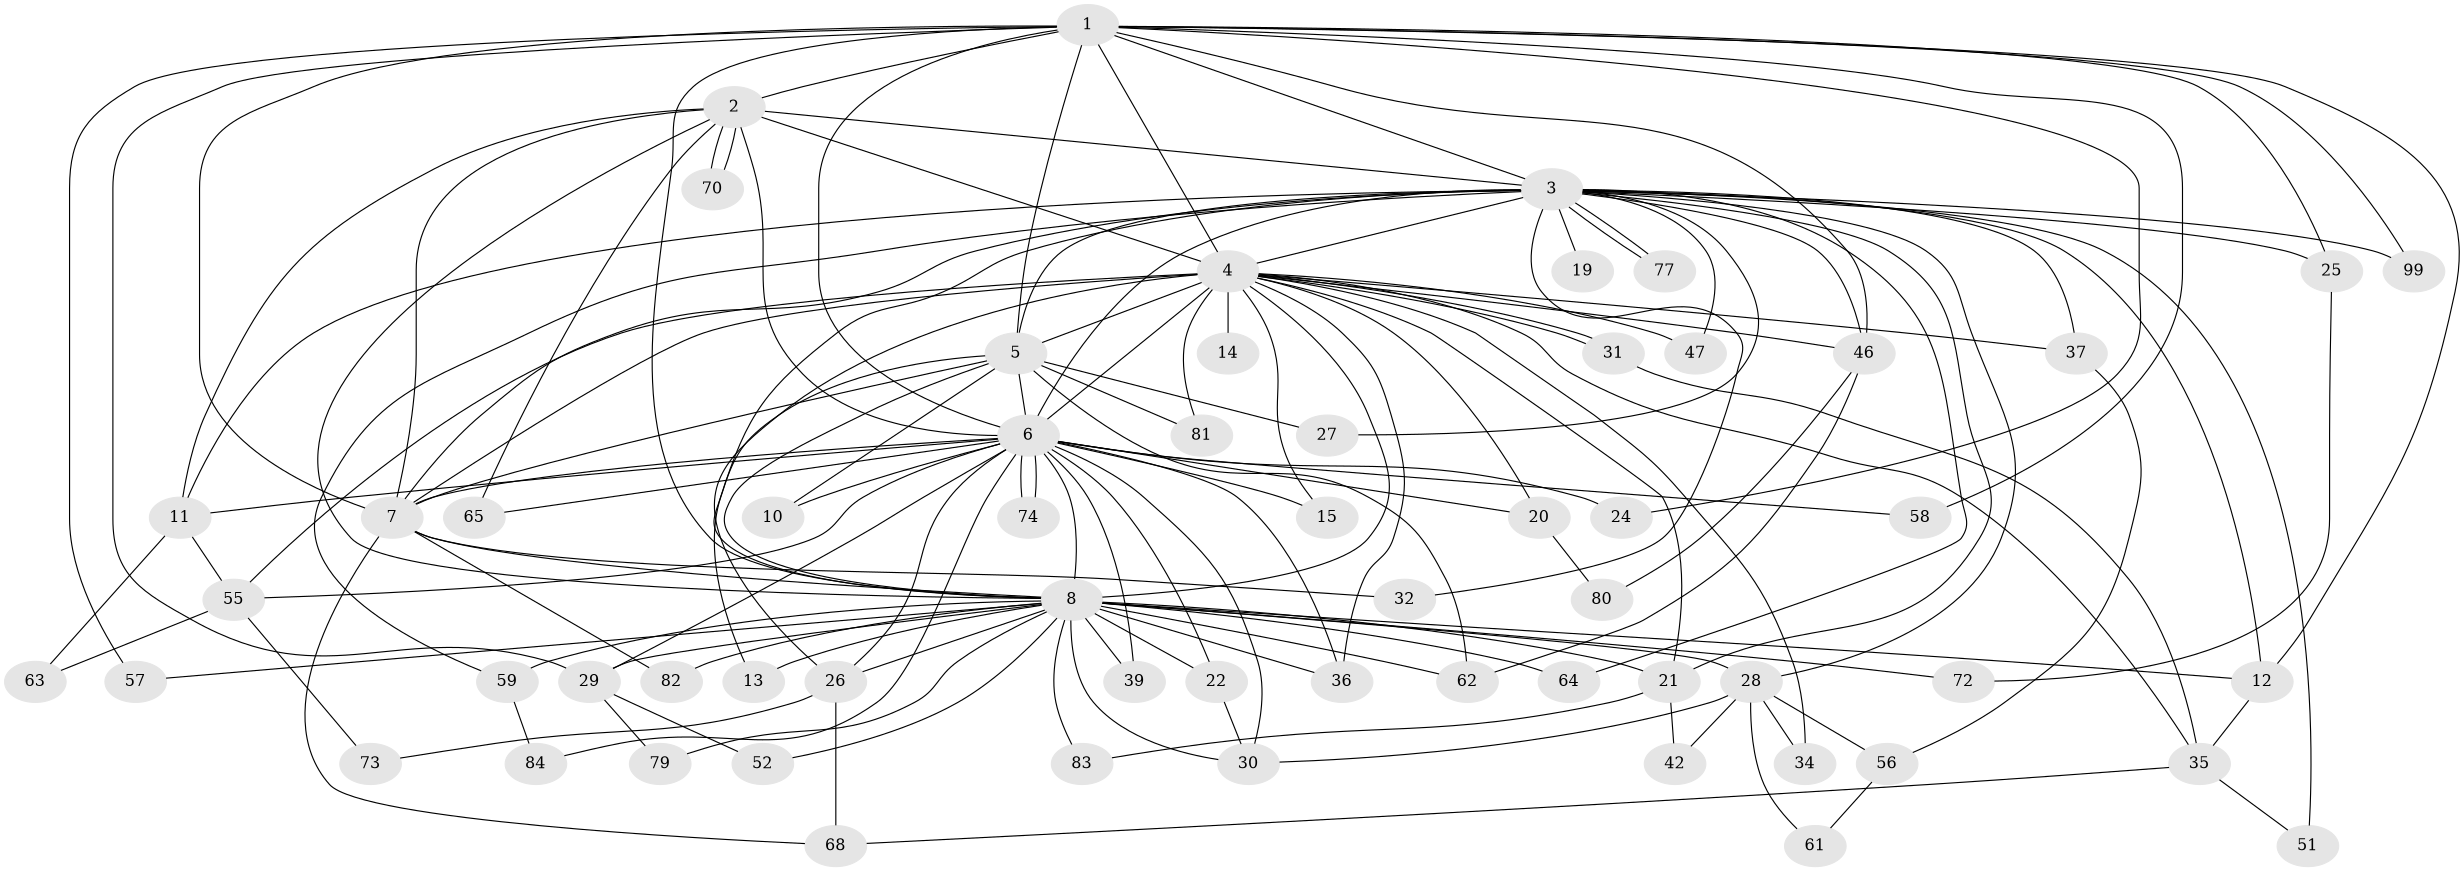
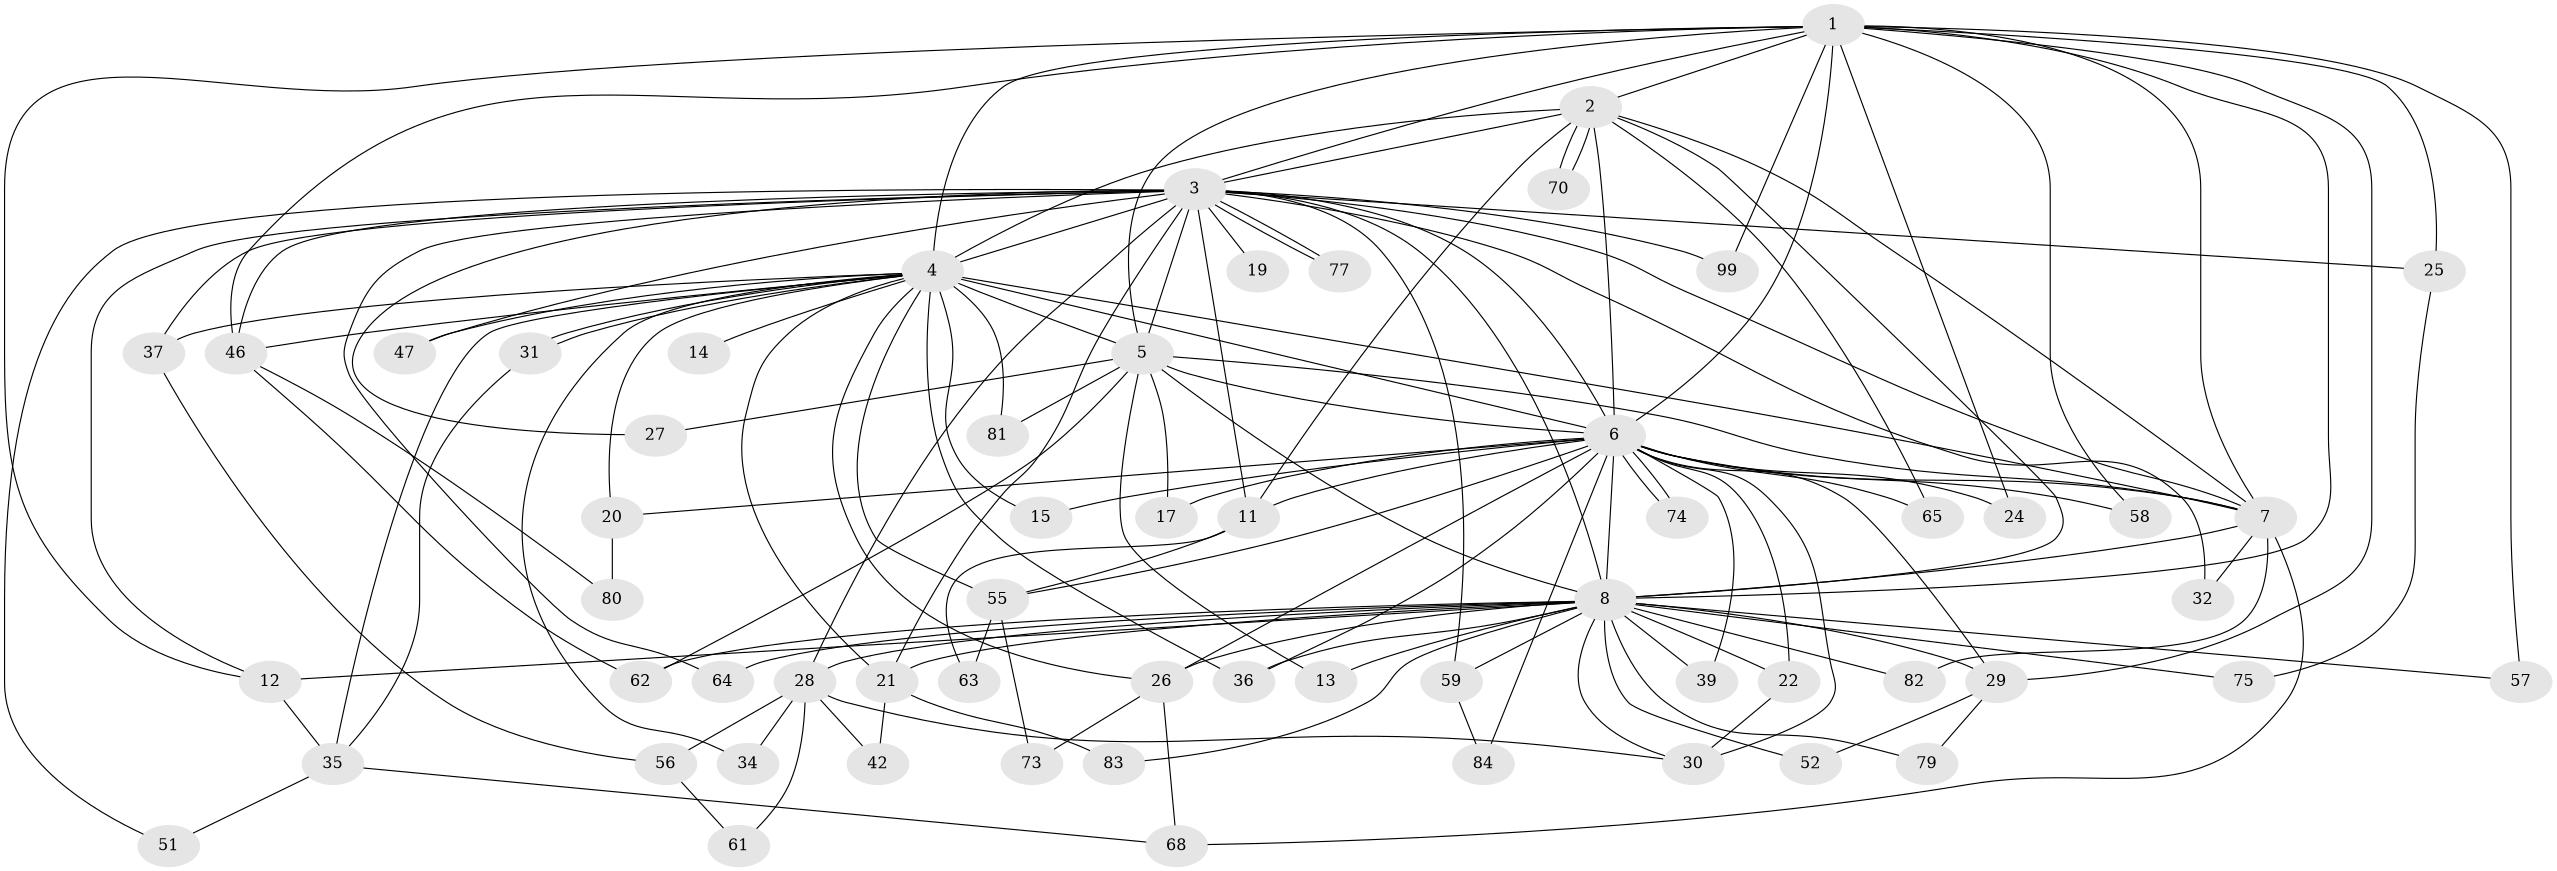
  graph {
    node [color=gray90 style=filled]
    1 [super="+49"]
    2
    3 [super="+16"]
    4 [super="+9"]
    5 [super="+18"]
    6 [super="+10"]
    7 [super="+60"]
    8 [super="+67"]
    24
    25
    29 [super="+38"]
    46 [super="+50"]
    57
    58
    n15 [label=99]
    12 [super="+23"]
    11 [super="+45"]
    65
    70
    19
    21 [super="+78"]
    27
    28 [super="+53"]
    32
    37
    47
    51
    59
    64
    n30 [label=77]
    14
    15
    20 [super="+54"]
    26 [super="+33"]
    31 [super="+48"]
    34 [super="+75"]
    35 [super="+41"]
    36 [super="+43"]
    55 [super="+76"]
    81
    13
-   17 [label=10]
+   17
    62 [super="+66"]
    22
    30 [super="+74"]
    39 [super="+40"]
    n47 [label=74]
    84
    68 [super="+77"]
    82
    52
-   72
+   72 [label=75]
    79
    83
    80
    63
    42
    56
    61
    73
    1 -- 2
    1 -- 3
    1 -- 4 [weight=2]
    1 -- 5
    1 -- 6 [weight=3]
    1 -- 7
    1 -- 8
    1 -- 24
    1 -- 25
    1 -- 29
    1 -- 46
    1 -- 57
    1 -- 58
    1 -- n15
    1 -- 12
    2 -- 3
    2 -- 4 [weight=2]
    2 -- 6 [weight=2]
    2 -- 7
    2 -- 8
    2 -- 11
    2 -- 65
    2 -- 70
    2 -- 70
    3 -- 4 [weight=2]
    3 -- 5 [weight=2]
    3 -- 6 [weight=2]
    3 -- 7
    3 -- 8
    3 -- 25
    3 -- 46
    3 -- n15
    3 -- 12
    3 -- 11 [weight=2]
    3 -- 19
    3 -- 21
    3 -- 27
    3 -- 28
    3 -- 32
    3 -- 37
    3 -- 47
    3 -- 51
    3 -- 59
    3 -- 64
    3 -- n30
    3 -- n30
    4 -- 5 [weight=2]
    4 -- 6 [weight=4]
    4 -- 7 [weight=3]
-   4 -- 8 [weight=2]
    4 -- 46
    4 -- 21
    4 -- 37
    4 -- 47
    4 -- 14 [weight=2]
    4 -- 15
    4 -- 20
    4 -- 26
    4 -- 31 [weight=2]
    4 -- 31
    4 -- 34
    4 -- 35
    4 -- 36
    4 -- 55
    4 -- 81
    5 -- 6 [weight=2]
    5 -- 7
    5 -- 8
    5 -- 27
    5 -- 81
    5 -- 13
    5 -- 17
    5 -- 62
    6 -- 7 [weight=2]
    6 -- 8 [weight=2]
    6 -- 24
    6 -- 29
    6 -- 58
    6 -- 11
    6 -- 65
    6 -- 15
    6 -- 20
    6 -- 26
    6 -- 36
    6 -- 55
    6 -- 17
    6 -- 22
    6 -- 30
    6 -- 39 [weight=2]
    6 -- n47
    6 -- n47
    6 -- 84
    7 -- 8
    7 -- 32
    7 -- 68
    7 -- 82
    8 -- 29
    8 -- 57
    8 -- 12 [weight=2]
    8 -- 21
    8 -- 28
    8 -- 59
    8 -- 64
    8 -- 26
    8 -- 36
    8 -- 13
    8 -- 62
    8 -- 22
    8 -- 30
    8 -- 39
    8 -- 82
    8 -- 52
    8 -- 72
    8 -- 79
    8 -- 83
    25 -- 72
    29 -- 52
    29 -- 79
    46 -- 62
    46 -- 80
    12 -- 35
    11 -- 55
    11 -- 63
    21 -- 83
    21 -- 42
    28 -- 34 [weight=2]
    28 -- 30
    28 -- 42
    28 -- 56
    28 -- 61
    37 -- 56
    59 -- 84
    20 -- 80
    26 -- 68
    26 -- 73
    31 -- 35
    35 -- 51
    35 -- 68
    55 -- 63
    55 -- 73
    22 -- 30
    56 -- 61
  }
